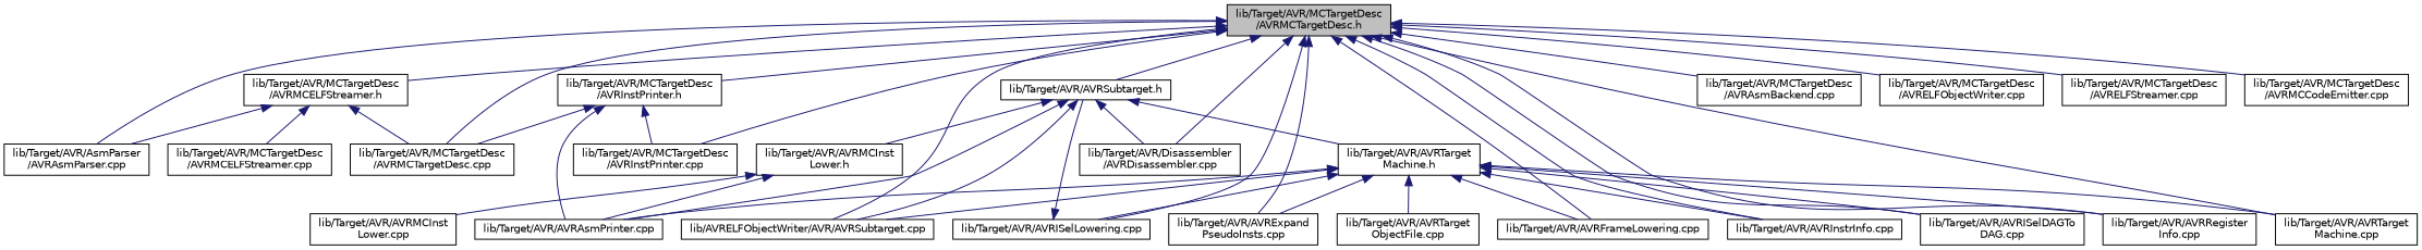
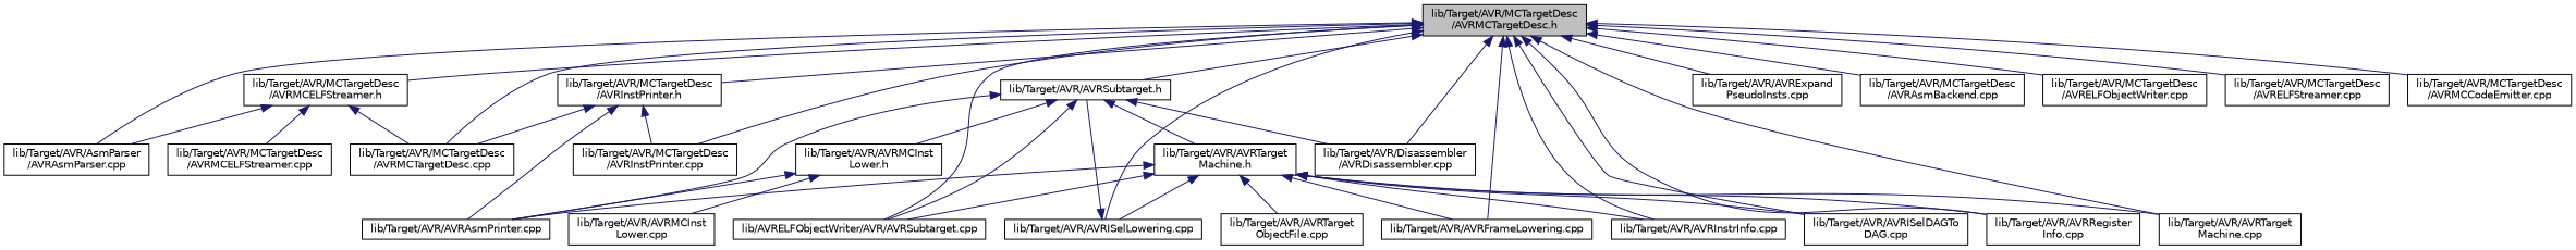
  digraph {
    node [color=black fontname=Helvetica fontsize=10 shape=record]
    edge [color=midnightblue dir=back fontname=Helvetica fontsize=10 labelfontname=Helvetica labelfontsize=10 style=solid]
    n1 [fillcolor=grey75 fontcolor=black height=0.2 label="lib/Target/AVR/MCTargetDesc\l/AVRMCTargetDesc.h" style=filled width=0.4]
    n2 [height=0.2 label="lib/Target/AVR/AsmParser\l/AVRAsmParser.cpp" width=0.4]
    n3 [height=0.2 label="lib/Target/AVR/AVRSubtarget.h" width=0.4]
    n4 [height=0.2 label="lib/Target/AVR/AVRExpand\lPseudoInsts.cpp" width=0.4]
    n5 [height=0.2 label="lib/Target/AVR/AVRFrameLowering.cpp" width=0.4]
    n6 [height=0.2 label="lib/Target/AVR/AVRInstrInfo.cpp" width=0.4]
    n7 [height=0.2 label="lib/Target/AVR/AVRISelDAGTo\lDAG.cpp" width=0.4]
    n8 [height=0.2 label="lib/Target/AVR/AVRISelLowering.cpp" width=0.4]
    n9 [height=0.2 label="lib/Target/AVR/AVRRegister\lInfo.cpp" width=0.4]
    n10 [height=0.2 label="lib/AVRELFObjectWriter/AVR/AVRSubtarget.cpp" width=0.4]
    n11 [height=0.2 label="lib/Target/AVR/AVRTarget\lMachine.cpp" width=0.4]
    n12 [height=0.2 label="lib/Target/AVR/Disassembler\l/AVRDisassembler.cpp" width=0.4]
    n13 [height=0.2 label="lib/Target/AVR/MCTargetDesc\l/AVRInstPrinter.h" width=0.4]
    n14 [height=0.2 label="lib/Target/AVR/MCTargetDesc\l/AVRInstPrinter.cpp" width=0.4]
    n15 [height=0.2 label="lib/Target/AVR/MCTargetDesc\l/AVRMCTargetDesc.cpp" width=0.4]
    n16 [height=0.2 label="lib/Target/AVR/MCTargetDesc\l/AVRAsmBackend.cpp" width=0.4]
    n17 [height=0.2 label="lib/Target/AVR/MCTargetDesc\l/AVRELFObjectWriter.cpp" width=0.4]
    n18 [height=0.2 label="lib/Target/AVR/MCTargetDesc\l/AVRELFStreamer.cpp" width=0.4]
    n19 [height=0.2 label="lib/Target/AVR/MCTargetDesc\l/AVRMCCodeEmitter.cpp" width=0.4]
    n20 [height=0.2 label="lib/Target/AVR/MCTargetDesc\l/AVRMCELFStreamer.h" width=0.4]
    n21 [height=0.2 label="lib/Target/AVR/AVRMCInst\lLower.h" width=0.4]
    n22 [height=0.2 label="lib/Target/AVR/AVRAsmPrinter.cpp" width=0.4]
    n23 [height=0.2 label="lib/Target/AVR/AVRTarget\lMachine.h" width=0.4]
    n24 [height=0.2 label="lib/Target/AVR/MCTargetDesc\l/AVRMCELFStreamer.cpp" width=0.4]
    n25 [height=0.2 label="lib/Target/AVR/AVRMCInst\lLower.cpp" width=0.4]
    n26 [height=0.2 label="lib/Target/AVR/AVRTarget\lObjectFile.cpp" width=0.4]
    n1 -> n2
    n1 -> n3
    n1 -> n4
    n1 -> n5
    n1 -> n6
    n1 -> n7
    n1 -> n8
    n1 -> n9
    n1 -> n10
    n1 -> n11
    n1 -> n12
    n1 -> n13
    n1 -> n14
    n1 -> n15
    n1 -> n16
    n1 -> n17
    n1 -> n18
    n1 -> n19
    n1 -> n20
    n3 -> n10
    n3 -> n12
    n3 -> n21
    n3 -> n22
    n3 -> n23
    n8 -> n3
    n13 -> n14
    n13 -> n15
    n13 -> n22
    n20 -> n2
    n20 -> n15
    n20 -> n24
    n21 -> n22
    n21 -> n25
-   n23 -> n4
    n23 -> n5
    n23 -> n6
    n23 -> n7
    n23 -> n8
    n23 -> n9
    n23 -> n10
    n23 -> n11
    n23 -> n22
    n23 -> n26
  }
